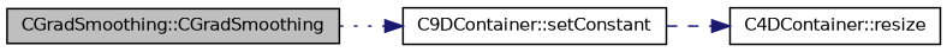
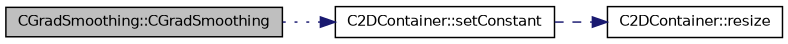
  digraph {
    rankdir=LR
    node [color=black fillcolor=white fontname=Helvetica fontsize=10 shape=record style=filled]
    edge [color=midnightblue fontname=Helvetica fontsize=10 labelfontname=Helvetica labelfontsize=10]
    n1 [fillcolor=grey75 fontcolor=black height=0.2 label="CGradSmoothing::CGradSmoothing" width=0.4]
-   n2 [height=0.2 label="C9DContainer::setConstant" width=0.4]
-   n3 [height=0.2 label="C4DContainer::resize" width=0.4]
+   n2 [height=0.2 label="C2DContainer::setConstant" width=0.4]
+   n3 [height=0.2 label="C2DContainer::resize" width=0.4]
    n1 -> n2 [style=dotted]
    n2 -> n3 [style=dashed]
  }
